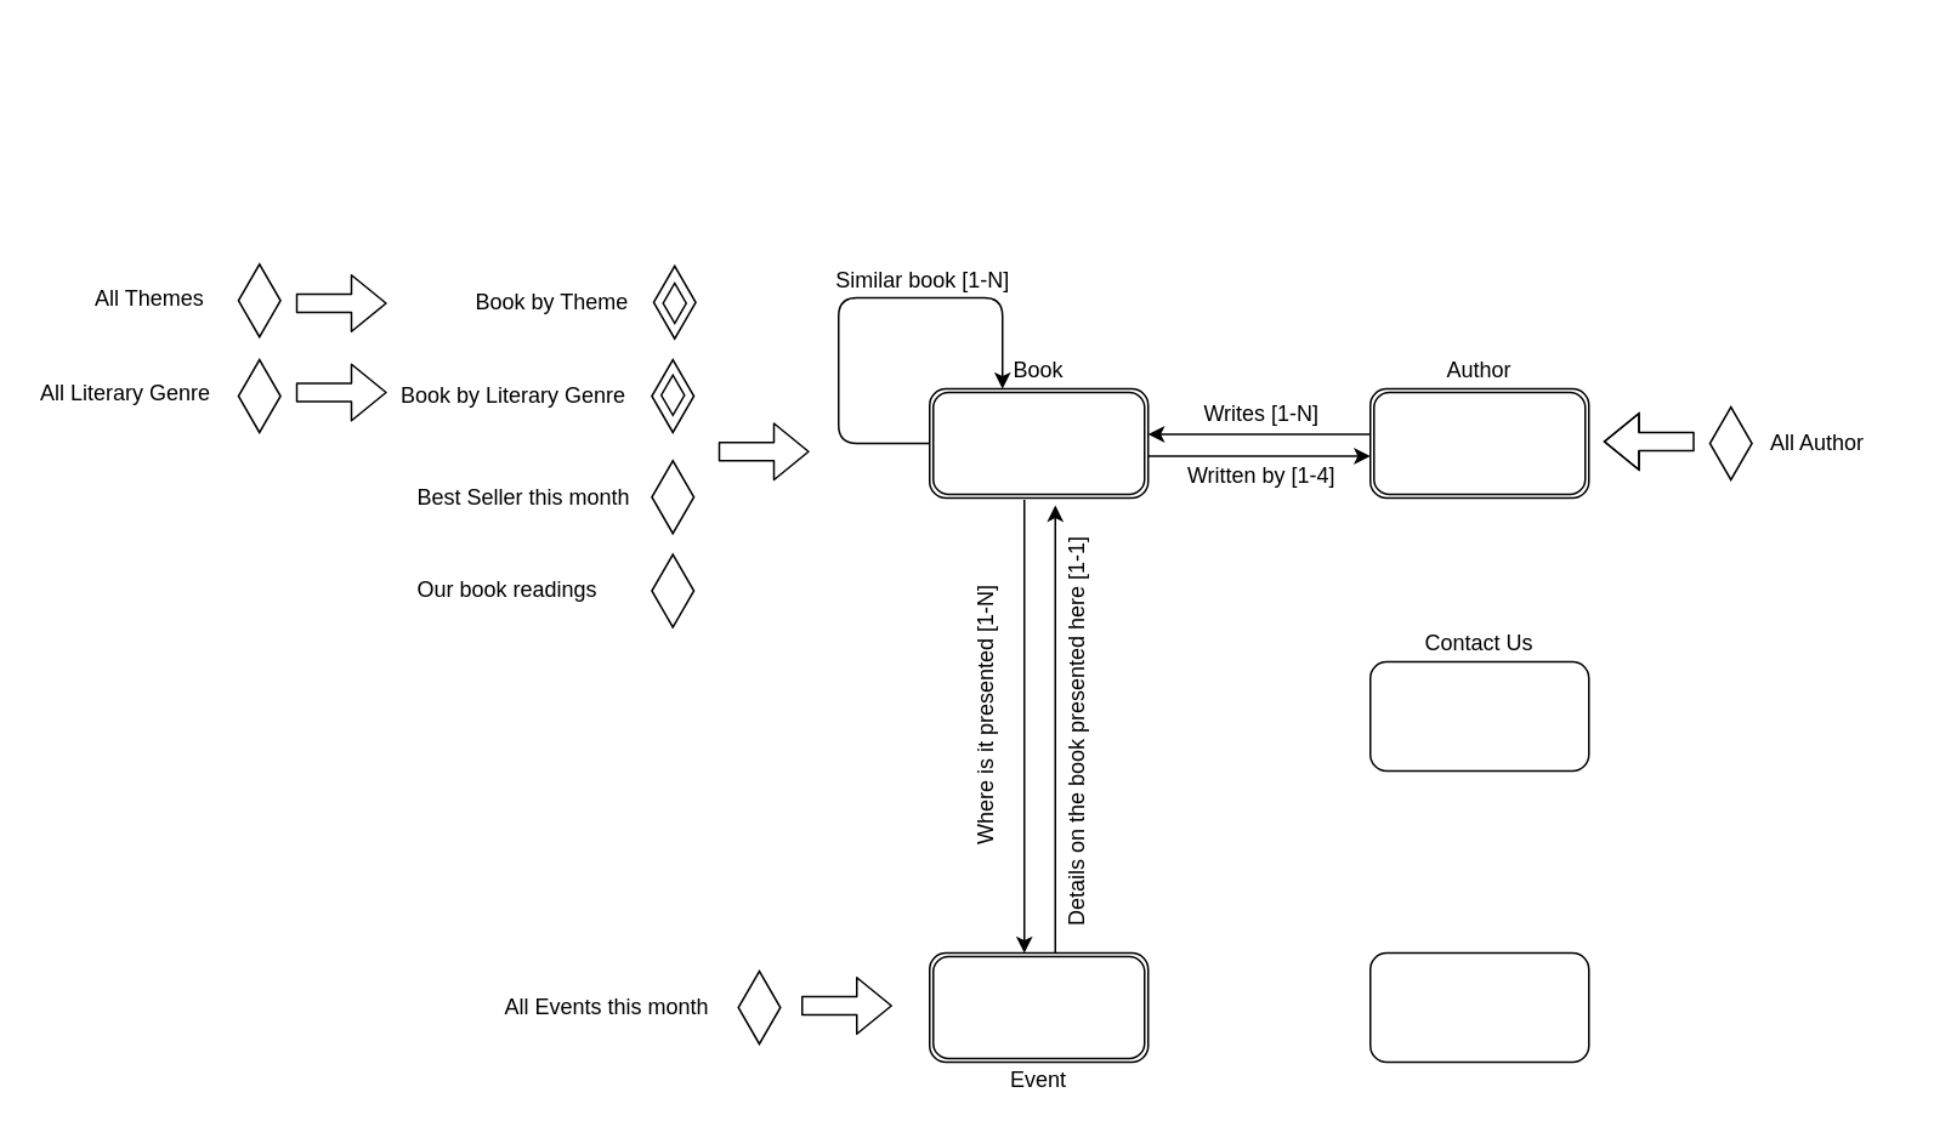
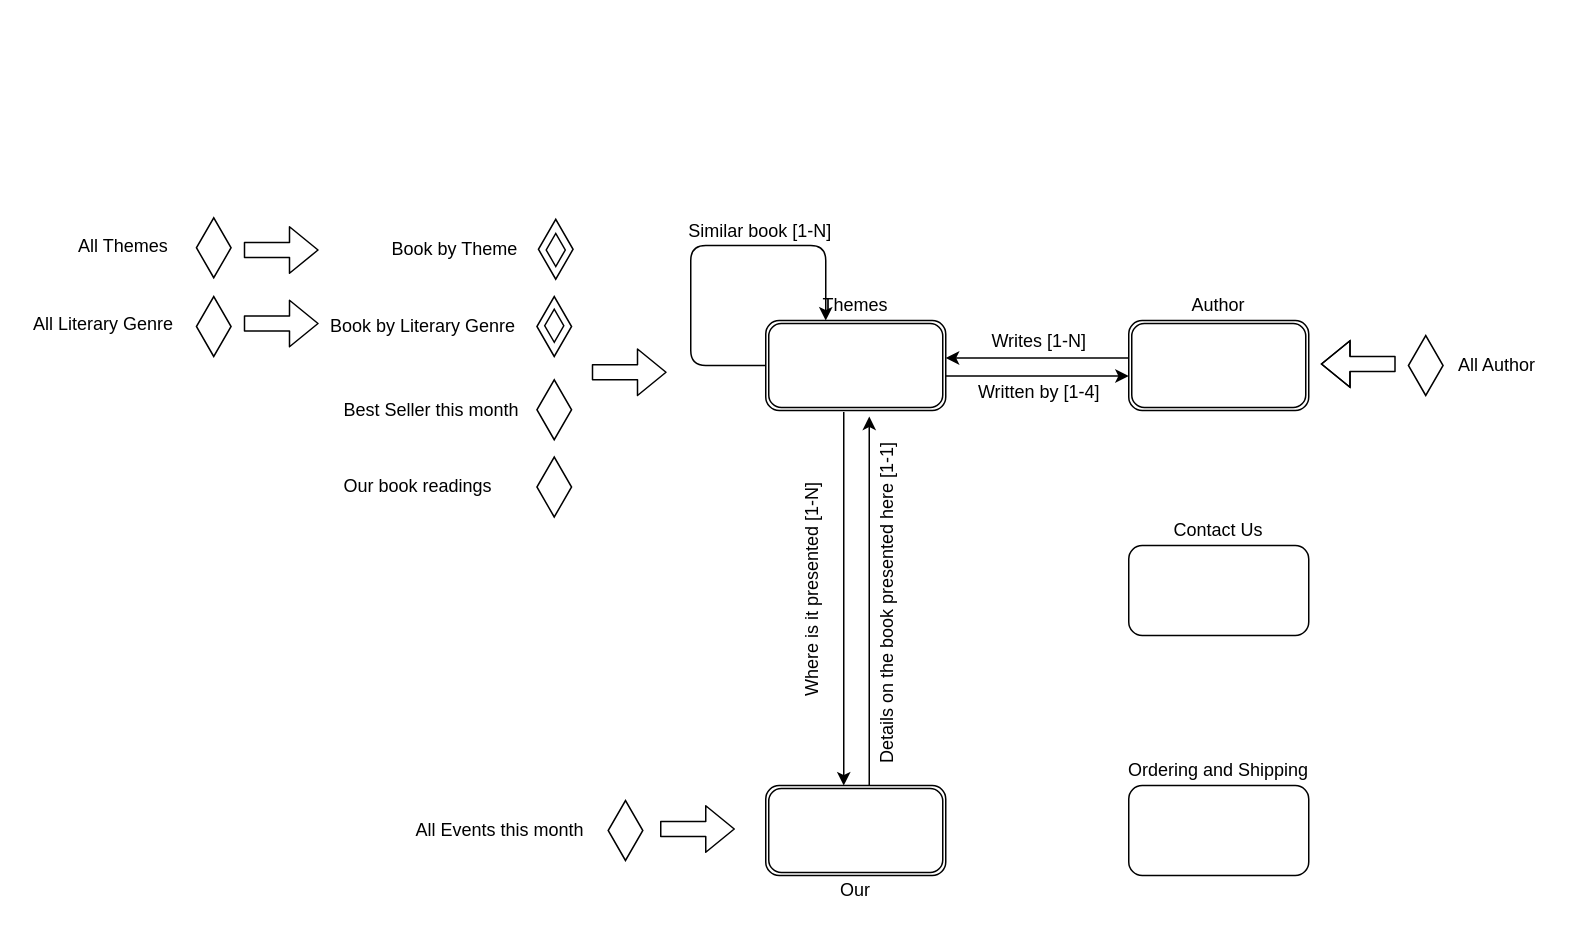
  <mxCell id="0" />
  <mxCell id="1" parent="0" />
  <mxCell id="2" value="" style="group" parent="1" vertex="1" connectable="0"><mxGeometry x="592" y="20" width="150" height="80" as="geometry" /></mxCell>
  <mxCell id="3" value="" style="group" parent="1" vertex="1" connectable="0"><mxGeometry x="510" y="193" width="120" height="80" as="geometry" /></mxCell>
  <mxCell id="4" value="" style="group" parent="3" vertex="1" connectable="0"><mxGeometry width="120" height="80" as="geometry" /></mxCell>
- <mxCell id="5" value="Book&lt;br&gt;" style="text;html=1;strokeColor=none;fillColor=none;align=center;verticalAlign=middle;whiteSpace=wrap;rounded=0;" parent="4" vertex="1"><mxGeometry width="120" height="20" as="geometry" /></mxCell>
+ <mxCell id="5" value="Themes&lt;br&gt;" style="text;html=1;strokeColor=none;fillColor=none;align=center;verticalAlign=middle;whiteSpace=wrap;rounded=0;" parent="4" vertex="1"><mxGeometry width="120" height="20" as="geometry" /></mxCell>
  <mxCell id="6" value="" style="shape=ext;double=1;rounded=1;whiteSpace=wrap;html=1;" parent="4" vertex="1"><mxGeometry y="20" width="120" height="60" as="geometry" /></mxCell>
  <mxCell id="7" value="" style="endArrow=classic;html=1;exitX=0;exitY=0.5;exitDx=0;exitDy=0;" parent="4" source="6" edge="1"><mxGeometry width="50" height="50" relative="1" as="geometry"><mxPoint x="40" y="80" as="sourcePoint" /><mxPoint x="40" y="20" as="targetPoint" /><Array as="points"><mxPoint x="-50" y="50" /><mxPoint x="-50" y="-30" /><mxPoint x="40" y="-30" /></Array></mxGeometry></mxCell>
  <mxCell id="8" value="Similar book [1-N]" style="text;html=1;resizable=0;points=[];align=center;verticalAlign=middle;labelBackgroundColor=#ffffff;" parent="7" vertex="1" connectable="0"><mxGeometry x="0.289" y="1" relative="1" as="geometry"><mxPoint x="1" y="-9" as="offset" /></mxGeometry></mxCell>
  <mxCell id="9" value="" style="group" parent="1" vertex="1" connectable="0"><mxGeometry x="752" y="193" width="120" height="80" as="geometry" /></mxCell>
  <mxCell id="10" value="" style="group" parent="9" vertex="1" connectable="0"><mxGeometry width="120" height="80" as="geometry" /></mxCell>
  <mxCell id="11" value="Author&lt;br&gt;" style="text;html=1;strokeColor=none;fillColor=none;align=center;verticalAlign=middle;whiteSpace=wrap;rounded=0;" parent="10" vertex="1"><mxGeometry width="120" height="20" as="geometry" /></mxCell>
  <mxCell id="12" value="" style="shape=ext;double=1;rounded=1;whiteSpace=wrap;html=1;" parent="10" vertex="1"><mxGeometry y="20" width="120" height="60" as="geometry" /></mxCell>
  <mxCell id="13" value="" style="group" parent="1" vertex="1" connectable="0"><mxGeometry x="510" y="503" width="120" height="80" as="geometry" /></mxCell>
  <mxCell id="14" value="" style="group" parent="13" vertex="1" connectable="0"><mxGeometry width="120" height="80" as="geometry" /></mxCell>
  <mxCell id="15" value="" style="edgeStyle=orthogonalEdgeStyle;rounded=0;orthogonalLoop=1;jettySize=auto;html=1;" parent="14" edge="1"><mxGeometry relative="1" as="geometry"><mxPoint x="70" y="-50" as="targetPoint" /></mxGeometry></mxCell>
  <mxCell id="16" value="" style="shape=ext;double=1;rounded=1;whiteSpace=wrap;html=1;" parent="14" vertex="1"><mxGeometry y="20" width="120" height="60" as="geometry" /></mxCell>
  <mxCell id="17" value="" style="endArrow=classic;html=1;" parent="1" edge="1"><mxGeometry width="50" height="50" relative="1" as="geometry"><mxPoint x="752" y="238" as="sourcePoint" /><mxPoint x="630" y="238" as="targetPoint" /></mxGeometry></mxCell>
  <mxCell id="18" value="Writes [1-N]" style="text;html=1;resizable=0;points=[];align=center;verticalAlign=middle;labelBackgroundColor=#ffffff;" parent="17" vertex="1" connectable="0"><mxGeometry x="-0.115" relative="1" as="geometry"><mxPoint x="-7" y="-12" as="offset" /></mxGeometry></mxCell>
  <mxCell id="19" value="" style="endArrow=classic;html=1;" parent="1" edge="1"><mxGeometry width="50" height="50" relative="1" as="geometry"><mxPoint x="630" y="250" as="sourcePoint" /><mxPoint x="752" y="250" as="targetPoint" /></mxGeometry></mxCell>
  <mxCell id="20" value="Written by [1-4]" style="text;html=1;resizable=0;points=[];align=center;verticalAlign=middle;labelBackgroundColor=#ffffff;" parent="19" vertex="1" connectable="0"><mxGeometry x="0.049" y="4" relative="1" as="geometry"><mxPoint x="-3" y="14" as="offset" /></mxGeometry></mxCell>
  <mxCell id="21" value="" style="endArrow=classic;html=1;exitX=0.392;exitY=1.017;exitDx=0;exitDy=0;exitPerimeter=0;" parent="1" edge="1"><mxGeometry width="50" height="50" relative="1" as="geometry"><mxPoint x="562" y="274" as="sourcePoint" /><mxPoint x="562" y="523" as="targetPoint" /></mxGeometry></mxCell>
  <mxCell id="22" value="Where is it presented [1-N]" style="text;html=1;resizable=0;points=[];align=center;verticalAlign=middle;labelBackgroundColor=#ffffff;rotation=-90;" parent="21" vertex="1" connectable="0"><mxGeometry x="-0.051" y="1" relative="1" as="geometry"><mxPoint x="-23" y="2" as="offset" /></mxGeometry></mxCell>
- <mxCell id="23" value="Event&lt;br&gt;" style="text;html=1;strokeColor=none;fillColor=none;align=center;verticalAlign=middle;whiteSpace=wrap;rounded=0;" parent="1" vertex="1"><mxGeometry x="510" y="583" width="120" height="20" as="geometry" /></mxCell>
+ <mxCell id="23" value="Our&lt;br&gt;" style="text;html=1;strokeColor=none;fillColor=none;align=center;verticalAlign=middle;whiteSpace=wrap;rounded=0;" parent="1" vertex="1"><mxGeometry x="510" y="583" width="120" height="20" as="geometry" /></mxCell>
  <mxCell id="24" value="" style="endArrow=classic;html=1;entryX=0.575;entryY=1.067;entryDx=0;entryDy=0;entryPerimeter=0;" parent="1" target="6" edge="1"><mxGeometry width="50" height="50" relative="1" as="geometry"><mxPoint x="579" y="523" as="sourcePoint" /><mxPoint x="560" y="543" as="targetPoint" /></mxGeometry></mxCell>
  <mxCell id="25" value="Details on the book presented here [1-1]" style="text;html=1;resizable=0;points=[];align=center;verticalAlign=middle;labelBackgroundColor=#ffffff;rotation=-90;" parent="24" vertex="1" connectable="0"><mxGeometry x="0.043" y="-2" relative="1" as="geometry"><mxPoint x="9" y="8" as="offset" /></mxGeometry></mxCell>
  <mxCell id="26" value="" style="group" parent="1" vertex="1" connectable="0"><mxGeometry x="752" y="343" width="120" height="80" as="geometry" /></mxCell>
  <mxCell id="27" value="" style="rounded=1;whiteSpace=wrap;html=1;" parent="26" vertex="1"><mxGeometry y="20" width="120" height="60" as="geometry" /></mxCell>
  <mxCell id="28" value="Contact Us" style="text;html=1;strokeColor=none;fillColor=none;align=center;verticalAlign=middle;whiteSpace=wrap;rounded=0;" parent="26" vertex="1"><mxGeometry width="120" height="20" as="geometry" /></mxCell>
  <mxCell id="29" value="" style="rounded=1;whiteSpace=wrap;html=1;" parent="1" vertex="1"><mxGeometry x="752" y="523" width="120" height="60" as="geometry" /></mxCell>
+ <mxCell id="30" value="Ordering and Shipping" style="text;html=1;strokeColor=none;fillColor=none;align=center;verticalAlign=middle;whiteSpace=wrap;rounded=0;" parent="1" vertex="1"><mxGeometry x="737" y="503" width="150" height="20" as="geometry" /></mxCell>
  <mxCell id="31" value="" style="group;rotation=-90;" parent="1" vertex="1" connectable="0"><mxGeometry x="349" y="205" width="40" height="24" as="geometry" /></mxCell>
  <mxCell id="32" value="" style="html=1;whiteSpace=wrap;aspect=fixed;shape=isoRectangle;rotation=-90;" parent="31" vertex="1"><mxGeometry width="40" height="24" as="geometry" /></mxCell>
  <mxCell id="33" value="" style="html=1;whiteSpace=wrap;aspect=fixed;shape=isoRectangle;rotation=-90;" parent="1" vertex="1"><mxGeometry x="349" y="260.5" width="40" height="24" as="geometry" /></mxCell>
  <mxCell id="34" value="Best Seller this month" style="text;html=1;resizable=0;points=[];autosize=1;align=left;verticalAlign=top;spacingTop=-4;" parent="1" vertex="1"><mxGeometry x="227" y="262.5" width="130" height="20" as="geometry" /></mxCell>
  <mxCell id="35" value="" style="html=1;whiteSpace=wrap;aspect=fixed;shape=isoRectangle;rotation=-90;" parent="1" vertex="1"><mxGeometry x="349" y="312" width="40" height="24" as="geometry" /></mxCell>
  <mxCell id="36" value="Our book readings&lt;br&gt;&lt;br&gt;" style="text;html=1;resizable=0;points=[];autosize=1;align=left;verticalAlign=top;spacingTop=-4;" parent="1" vertex="1"><mxGeometry x="227" y="314" width="130" height="30" as="geometry" /></mxCell>
  <mxCell id="37" value="" style="html=1;whiteSpace=wrap;aspect=fixed;shape=isoRectangle;rotation=-90;" parent="1" vertex="1"><mxGeometry x="396.5" y="541" width="40" height="24" as="geometry" /></mxCell>
  <mxCell id="38" value="All Events this month" style="text;html=1;resizable=0;points=[];autosize=1;align=left;verticalAlign=top;spacingTop=-4;" parent="1" vertex="1"><mxGeometry x="274.5" y="543" width="130" height="20" as="geometry" /></mxCell>
  <mxCell id="39" value="" style="html=1;whiteSpace=wrap;aspect=fixed;shape=isoRectangle;rotation=-90;" parent="1" vertex="1"><mxGeometry x="930" y="231" width="40" height="24" as="geometry" /></mxCell>
  <mxCell id="40" value="All Author&lt;br&gt;&lt;br&gt;" style="text;html=1;resizable=0;points=[];autosize=1;align=left;verticalAlign=top;spacingTop=-4;" parent="1" vertex="1"><mxGeometry x="970" y="233" width="70" height="30" as="geometry" /></mxCell>
  <mxCell id="41" value="" style="html=1;whiteSpace=wrap;aspect=fixed;shape=isoRectangle;rotation=-90;" parent="1" vertex="1"><mxGeometry x="122" y="152.5" width="40" height="24" as="geometry" /></mxCell>
  <mxCell id="42" value="All Themes" style="text;html=1;resizable=0;points=[];autosize=1;align=left;verticalAlign=top;spacingTop=-4;" parent="1" vertex="1"><mxGeometry x="50" y="154" width="80" height="20" as="geometry" /></mxCell>
  <mxCell id="43" value="" style="html=1;whiteSpace=wrap;aspect=fixed;shape=isoRectangle;rotation=-90;" parent="1" vertex="1"><mxGeometry x="122" y="205" width="40" height="24" as="geometry" /></mxCell>
  <mxCell id="44" value="All Literary Genre&lt;br&gt;" style="text;html=1;resizable=0;points=[];autosize=1;align=left;verticalAlign=top;spacingTop=-4;" parent="1" vertex="1"><mxGeometry x="20" y="205.5" width="110" height="20" as="geometry" /></mxCell>
  <mxCell id="45" value="" style="group;rotation=-90;" parent="1" vertex="1" connectable="0"><mxGeometry x="350" y="153.5" width="40" height="24" as="geometry" /></mxCell>
  <mxCell id="46" value="" style="html=1;whiteSpace=wrap;aspect=fixed;shape=isoRectangle;rotation=-90;" parent="45" vertex="1"><mxGeometry width="40" height="24" as="geometry" /></mxCell>
  <mxCell id="47" value="" style="html=1;whiteSpace=wrap;aspect=fixed;shape=isoRectangle;rotation=-90;" parent="45" vertex="1"><mxGeometry x="9" y="6" width="22" height="13" as="geometry" /></mxCell>
  <mxCell id="48" value="Book by Theme" style="text;html=1;resizable=0;points=[];autosize=1;align=left;verticalAlign=top;spacingTop=-4;" parent="1" vertex="1"><mxGeometry x="259" y="156" width="100" height="20" as="geometry" /></mxCell>
  <mxCell id="49" value="" style="html=1;whiteSpace=wrap;aspect=fixed;shape=isoRectangle;rotation=-90;" parent="1" vertex="1"><mxGeometry x="358" y="210" width="22" height="13" as="geometry" /></mxCell>
  <mxCell id="50" value="Book by Literary Genre" style="text;html=1;resizable=0;points=[];autosize=1;align=left;verticalAlign=top;spacingTop=-4;" parent="1" vertex="1"><mxGeometry x="218" y="206.5" width="140" height="20" as="geometry" /></mxCell>
  <mxCell id="51" value="" style="shape=flexArrow;endArrow=classic;html=1;" parent="1" edge="1"><mxGeometry width="50" height="50" relative="1" as="geometry"><mxPoint x="162" y="166" as="sourcePoint" /><mxPoint x="212" y="166" as="targetPoint" /></mxGeometry></mxCell>
  <mxCell id="52" value="" style="shape=flexArrow;endArrow=classic;html=1;" parent="1" edge="1"><mxGeometry width="50" height="50" relative="1" as="geometry"><mxPoint x="162" y="215" as="sourcePoint" /><mxPoint x="212" y="215" as="targetPoint" /></mxGeometry></mxCell>
  <mxCell id="53" value="" style="shape=flexArrow;endArrow=classic;html=1;" parent="1" edge="1"><mxGeometry width="50" height="50" relative="1" as="geometry"><mxPoint x="439.5" y="552" as="sourcePoint" /><mxPoint x="489.5" y="552" as="targetPoint" /></mxGeometry></mxCell>
  <mxCell id="54" value="" style="shape=flexArrow;endArrow=classic;html=1;" parent="1" edge="1"><mxGeometry width="50" height="50" relative="1" as="geometry"><mxPoint x="930" y="242" as="sourcePoint" /><mxPoint x="880" y="242" as="targetPoint" /><Array as="points"><mxPoint x="910" y="242" /></Array></mxGeometry></mxCell>
  <mxCell id="55" value="" style="shape=flexArrow;endArrow=classic;html=1;" parent="1" edge="1"><mxGeometry width="50" height="50" relative="1" as="geometry"><mxPoint x="394" y="247.5" as="sourcePoint" /><mxPoint x="444" y="247.5" as="targetPoint" /></mxGeometry></mxCell>
